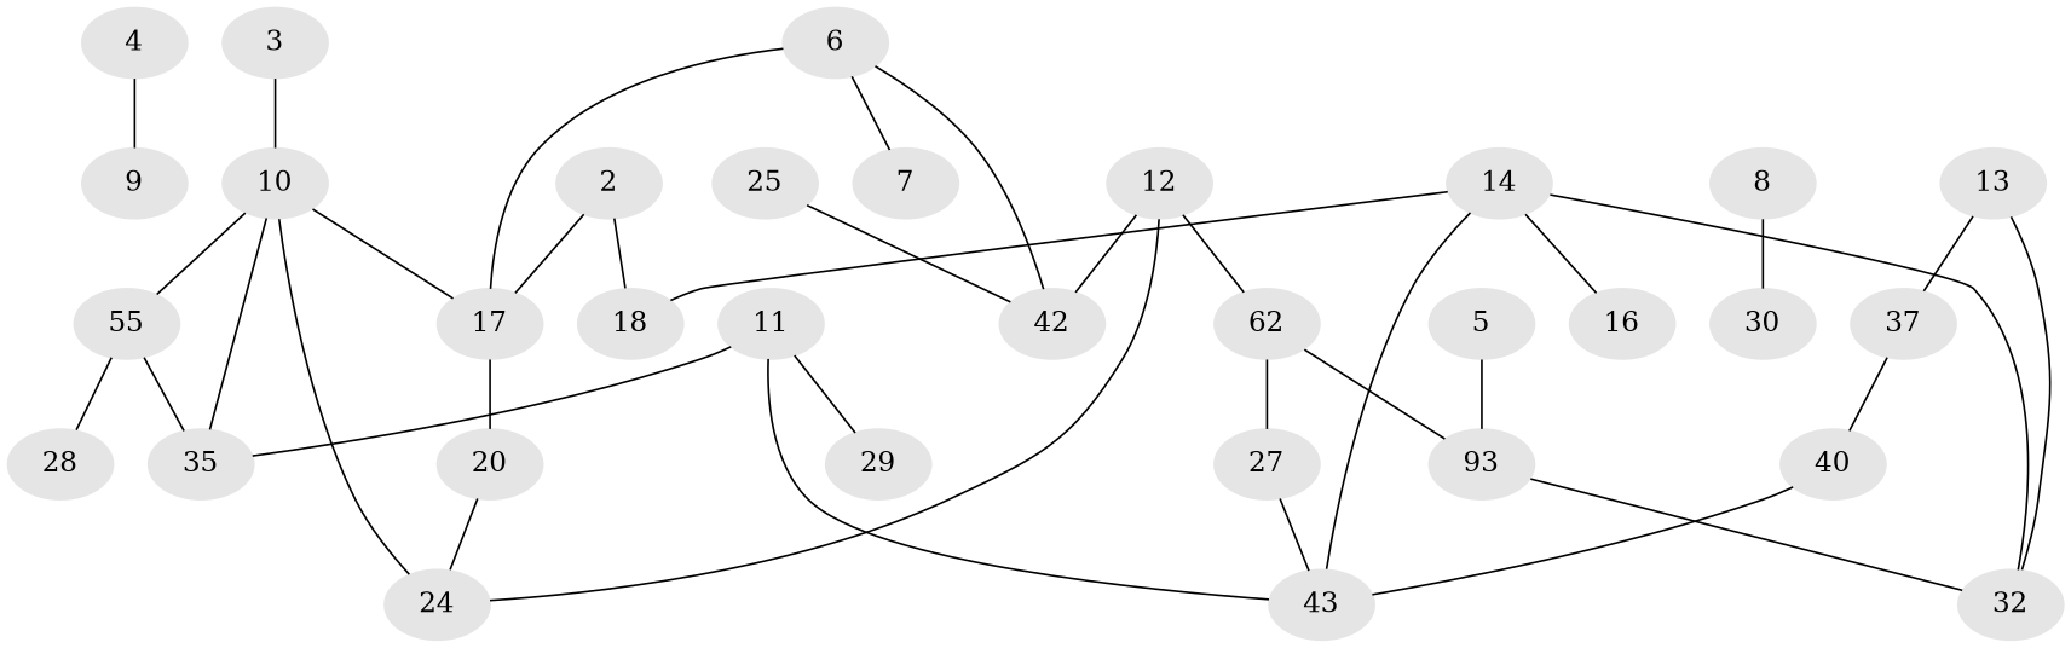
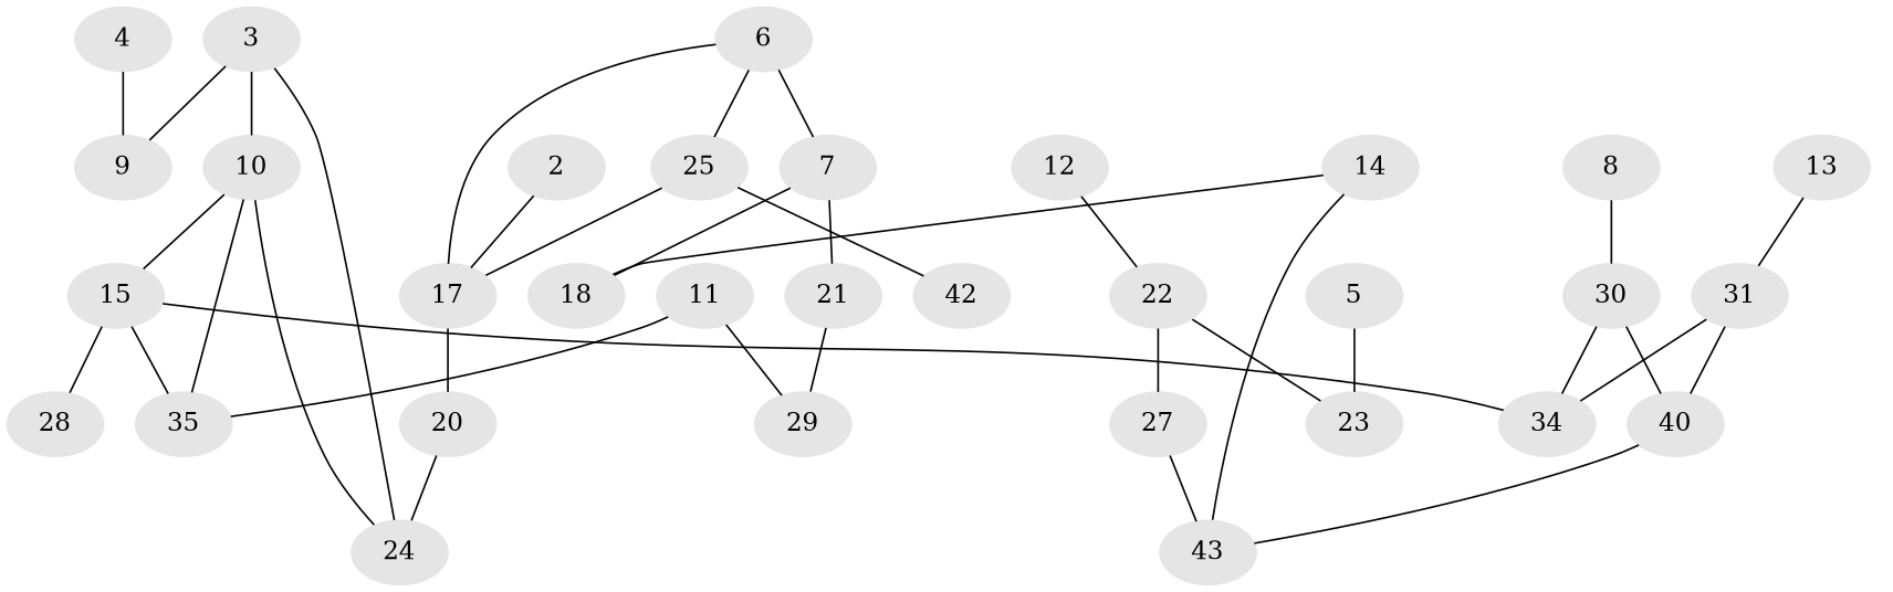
  graph {
    node [color=gray90 style=filled]
    edge [weight=1.0]
    2
    17
    18
    20
    3
    9
    10
-   15 [label=55]
+   15
    24
    35
    4
    5
-   23 [label=93]
-   32
+   23
    6
    7
    25
+   21
    42
    29
    8
    30
    40
+   34
    28
    11
    43
    12
-   22 [label=62]
+   22
    27
    13
-   31 [label=37]
+   31
    14
-   16
    2 -- 17
-   2 -- 18
+   7 -- 18
    17 -- 20
    20 -- 24
+   3 -- 9
    3 -- 10
-   10 -- 17
+   25 -- 17
    10 -- 15
    10 -- 24
    10 -- 35
    15 -- 35
+   15 -- 34
    15 -- 28
    4 -- 9
    5 -- 23
-   23 -- 32
    6 -- 17
    6 -- 7
-   6 -- 42
+   6 -- 25
+   7 -- 21
    25 -- 42
+   21 -- 29
    8 -- 30
+   30 -- 40
+   30 -- 34
    40 -- 43
    11 -- 35
    11 -- 29 [weight=2.0]
-   11 -- 43
-   12 -- 24
-   12 -- 42
+   3 -- 24
    12 -- 22
    22 -- 23
    22 -- 27
    27 -- 43
-   13 -- 32
    13 -- 31
    31 -- 40
+   31 -- 34
    14 -- 18
-   14 -- 32
    14 -- 43
-   14 -- 16
  }
